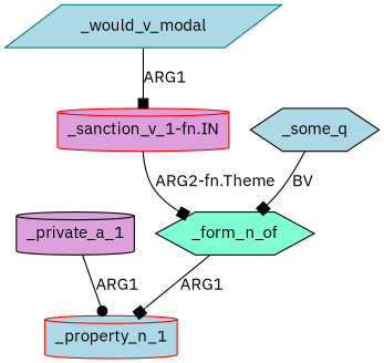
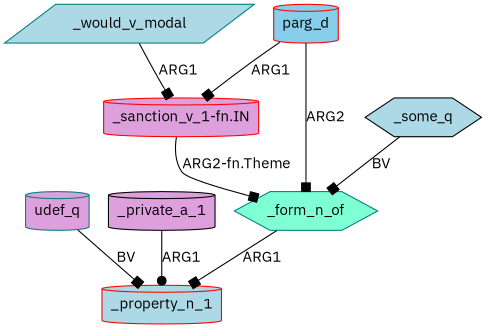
  digraph {
    fontname="IBM Plex Sans"
    node [color=teal fillcolor=plum fontname="IBM Plex Sans" shape=cylinder style=filled]
    edge [arrowhead=box fontname="IBM Plex Sans"]
-   _form_n_of [color=black fillcolor=aquamarine shape=hexagon]
+   _form_n_of [fillcolor=aquamarine shape=hexagon]
    "_sanction_v_1-fn.IN" [color=red]
    _property_n_1 [color=red fillcolor=lightblue]
    _some_q [color=black fillcolor=lightblue shape=hexagon]
    _would_v_modal [fillcolor=lightblue shape=parallelogram]
+   parg_d [color=red fillcolor=skyblue]
+   udef_q
    _private_a_1 [color=black]
    _form_n_of -> _property_n_1 [label=ARG1]
    "_sanction_v_1-fn.IN" -> _form_n_of [label="ARG2-fn.Theme"]
    _some_q -> _form_n_of [label=BV]
    _would_v_modal -> "_sanction_v_1-fn.IN" [label=ARG1]
+   parg_d -> _form_n_of [label=ARG2]
+   parg_d -> "_sanction_v_1-fn.IN" [label=ARG1]
+   udef_q -> _property_n_1 [label=BV]
    _private_a_1 -> _property_n_1 [arrowhead=dot label=ARG1]
  }
